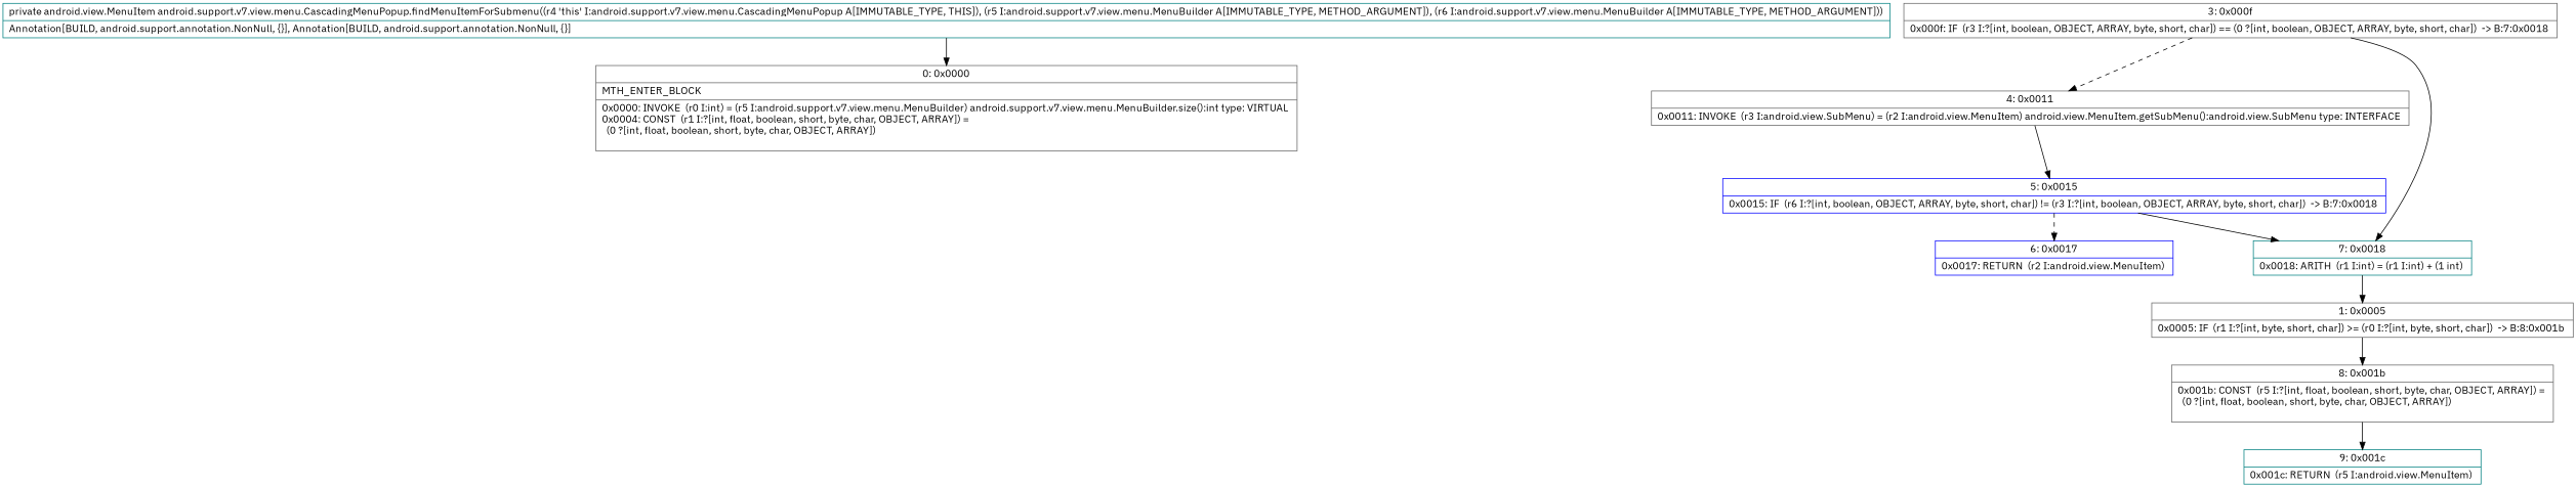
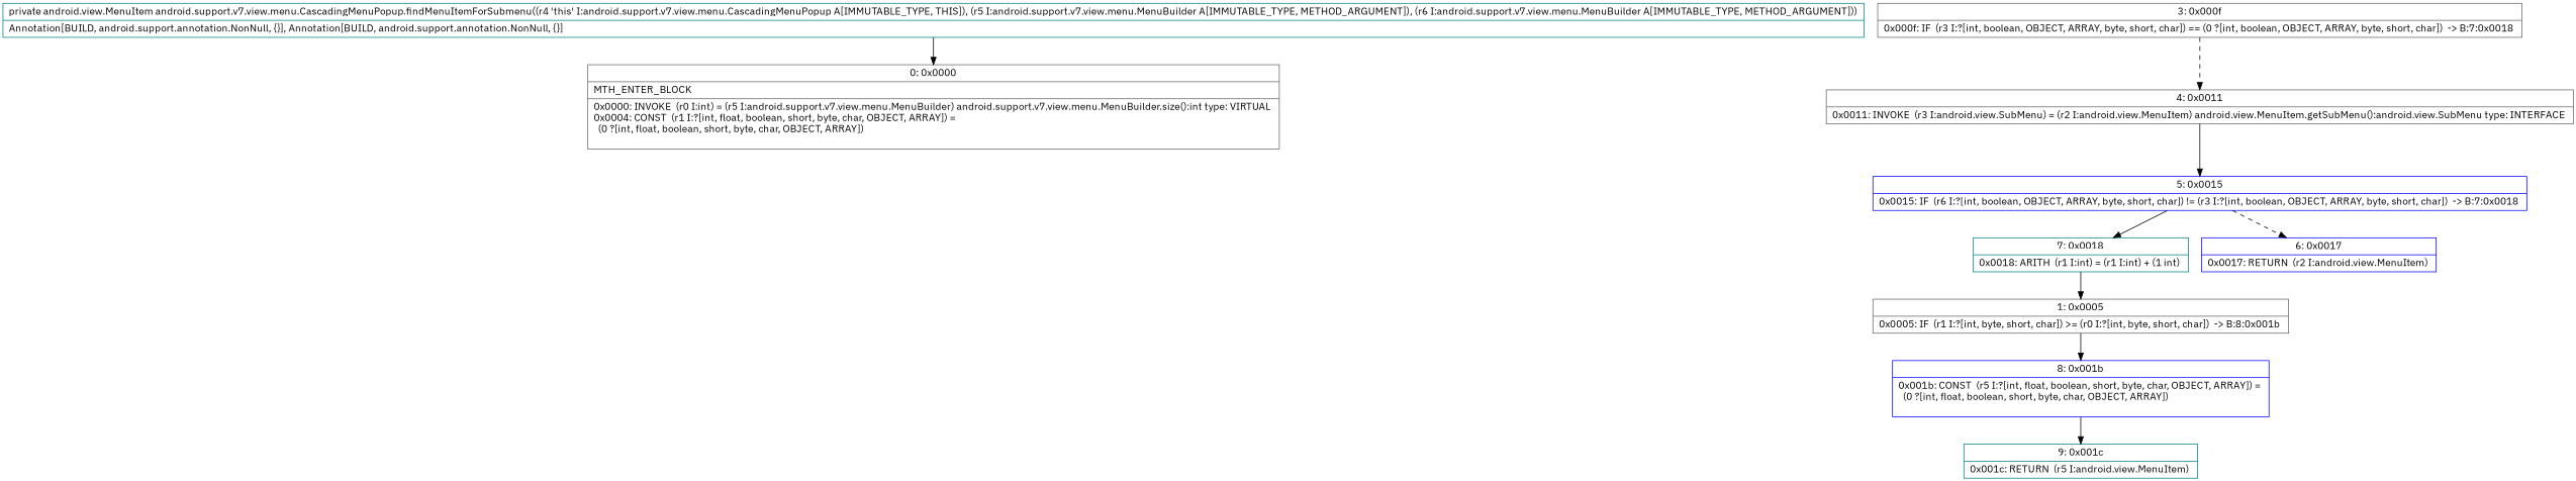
  digraph {
    fontname="IBM Plex Sans"
    node [color=gray40 fontname="IBM Plex Sans" shape=record]
    edge [fontname="IBM Plex Sans"]
    n1 [label="{0\:\ 0x0000|MTH_ENTER_BLOCK\l|0x0000: INVOKE  (r0 I:int) = (r5 I:android.support.v7.view.menu.MenuBuilder) android.support.v7.view.menu.MenuBuilder.size():int type: VIRTUAL \l0x0004: CONST  (r1 I:?[int, float, boolean, short, byte, char, OBJECT, ARRAY]) = \l  (0 ?[int, float, boolean, short, byte, char, OBJECT, ARRAY])\l \l}"]
    n2 [label="{1\:\ 0x0005|0x0005: IF  (r1 I:?[int, byte, short, char]) \>= (r0 I:?[int, byte, short, char])  \-\> B:8:0x001b \l}"]
-   n3 [label="{8\:\ 0x001b|0x001b: CONST  (r5 I:?[int, float, boolean, short, byte, char, OBJECT, ARRAY]) = \l  (0 ?[int, float, boolean, short, byte, char, OBJECT, ARRAY])\l \l}"]
+   n3 [color=blue label="{8\:\ 0x001b|0x001b: CONST  (r5 I:?[int, float, boolean, short, byte, char, OBJECT, ARRAY]) = \l  (0 ?[int, float, boolean, short, byte, char, OBJECT, ARRAY])\l \l}"]
    n4 [color=teal label="{9\:\ 0x001c|0x001c: RETURN  (r5 I:android.view.MenuItem) \l}"]
    n5 [label="{3\:\ 0x000f|0x000f: IF  (r3 I:?[int, boolean, OBJECT, ARRAY, byte, short, char]) == (0 ?[int, boolean, OBJECT, ARRAY, byte, short, char])  \-\> B:7:0x0018 \l}"]
    n6 [label="{4\:\ 0x0011|0x0011: INVOKE  (r3 I:android.view.SubMenu) = (r2 I:android.view.MenuItem) android.view.MenuItem.getSubMenu():android.view.SubMenu type: INTERFACE \l}"]
    n7 [color=teal label="{7\:\ 0x0018|0x0018: ARITH  (r1 I:int) = (r1 I:int) + (1 int) \l}"]
    n8 [color=blue label="{5\:\ 0x0015|0x0015: IF  (r6 I:?[int, boolean, OBJECT, ARRAY, byte, short, char]) != (r3 I:?[int, boolean, OBJECT, ARRAY, byte, short, char])  \-\> B:7:0x0018 \l}"]
    n9 [color=blue label="{6\:\ 0x0017|0x0017: RETURN  (r2 I:android.view.MenuItem) \l}"]
    n10 [color=teal label="{private android.view.MenuItem android.support.v7.view.menu.CascadingMenuPopup.findMenuItemForSubmenu((r4 'this' I:android.support.v7.view.menu.CascadingMenuPopup A[IMMUTABLE_TYPE, THIS]), (r5 I:android.support.v7.view.menu.MenuBuilder A[IMMUTABLE_TYPE, METHOD_ARGUMENT]), (r6 I:android.support.v7.view.menu.MenuBuilder A[IMMUTABLE_TYPE, METHOD_ARGUMENT]))  | Annotation[BUILD, android.support.annotation.NonNull, \{\}], Annotation[BUILD, android.support.annotation.NonNull, \{\}]\l}"]
    n2 -> n3
    n3 -> n4
    n5 -> n6 [style=dashed]
-   n5 -> n7
    n6 -> n8
    n7 -> n2
    n8 -> n7
    n8 -> n9 [style=dashed]
    n10 -> n1
  }
